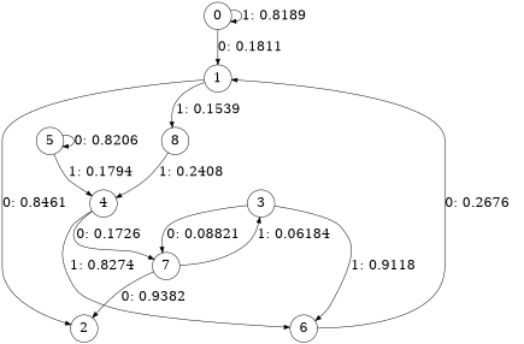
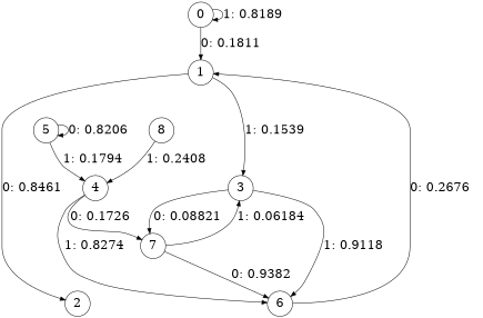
  digraph {
    node [fontsize=24 shape=circle]
    edge [fontsize=24]
    0
    1
    2
    3
    7
    6
    8
    4
    5
    0 -> 0 [label="1: 0.8189   "]
    0 -> 1 [label="0: 0.1811   "]
    1 -> 2 [label="0: 0.8461   "]
-   1 -> 8 [label="1: 0.1539   "]
+   1 -> 3 [label="1: 0.1539   "]
    3 -> 7 [label="0: 0.08821  "]
    3 -> 6 [label="1: 0.9118   "]
-   7 -> 2 [label="0: 0.9382   "]
+   7 -> 6 [label="0: 0.9382   "]
    7 -> 3 [label="1: 0.06184  "]
    6 -> 1 [label="0: 0.2676   "]
    8 -> 4 [label="1: 0.2408   "]
    4 -> 7 [label="0: 0.1726   "]
    4 -> 6 [label="1: 0.8274   "]
    5 -> 4 [label="1: 0.1794   "]
    5 -> 5 [label="0: 0.8206   "]
  }
